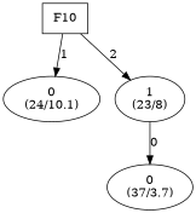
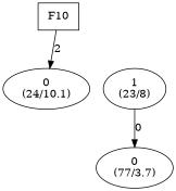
  digraph {
    node [shape=ellipse]
    n1 [label="F10\n" shape=box]
    n2 [label="0\n(24/10.1)"]
    n3 [label="1\n(23/8)"]
-   n4 [label="0\n(37/3.7)"]
-   n1 -> n2 [label=1]
-   n1 -> n3 [label=2]
+   n4 [label="0\n(77/3.7)"]
+   n1 -> n2 [label=2]
    n3 -> n4 [label=0]
  }
